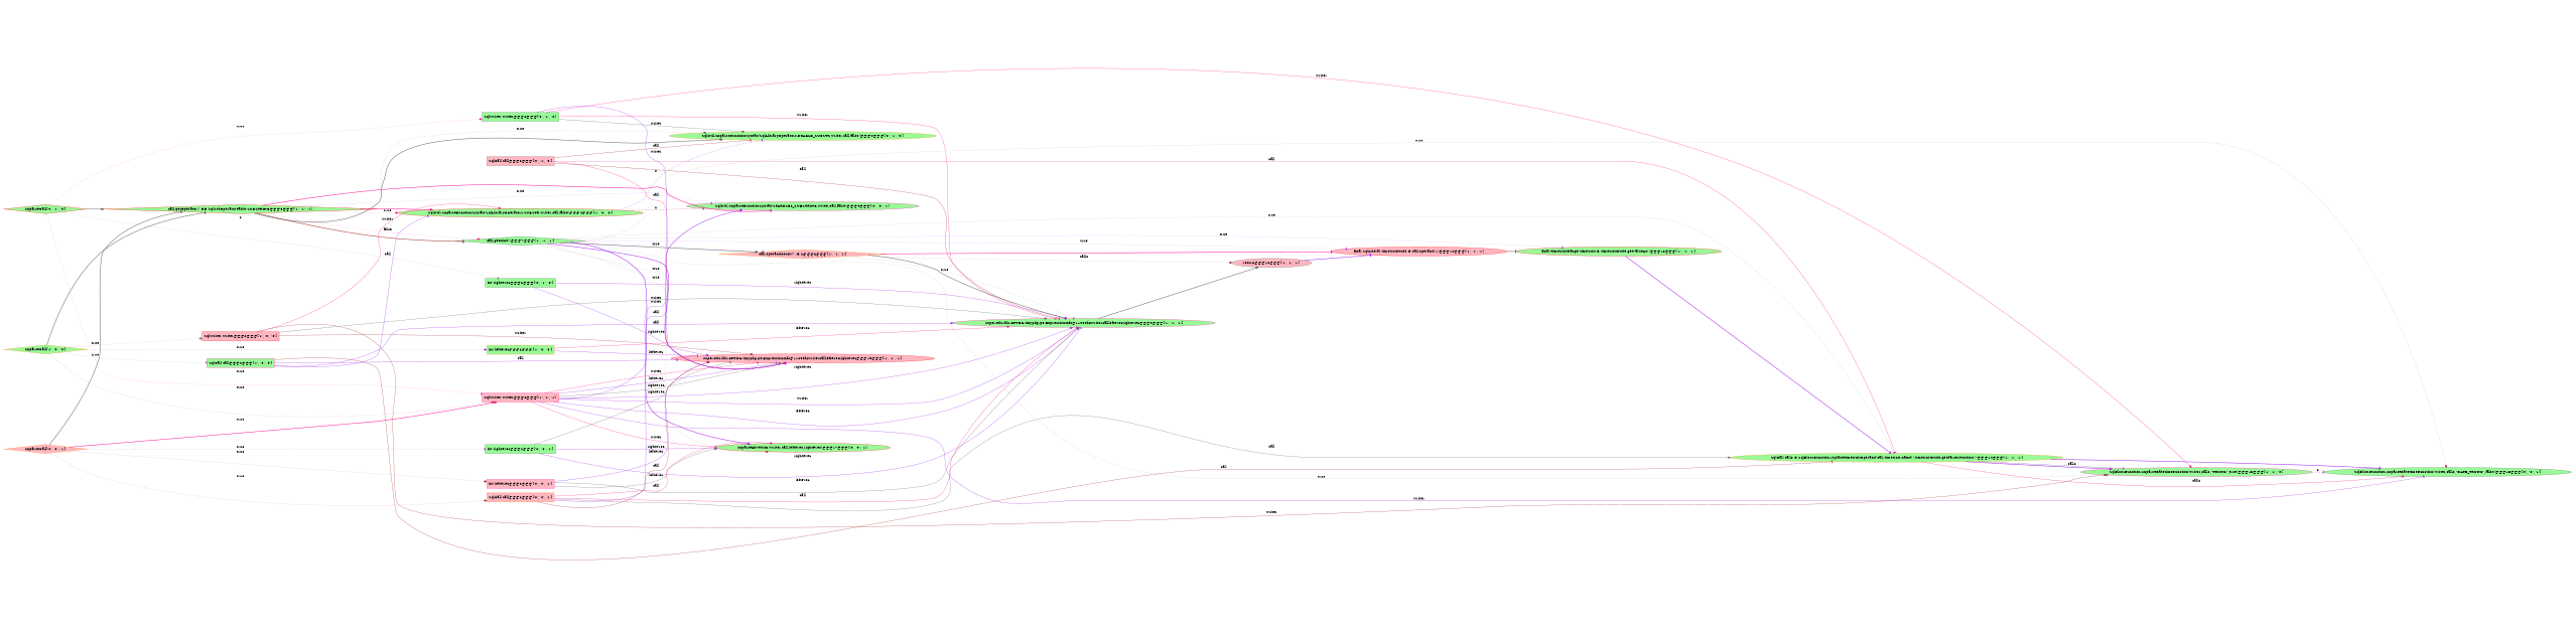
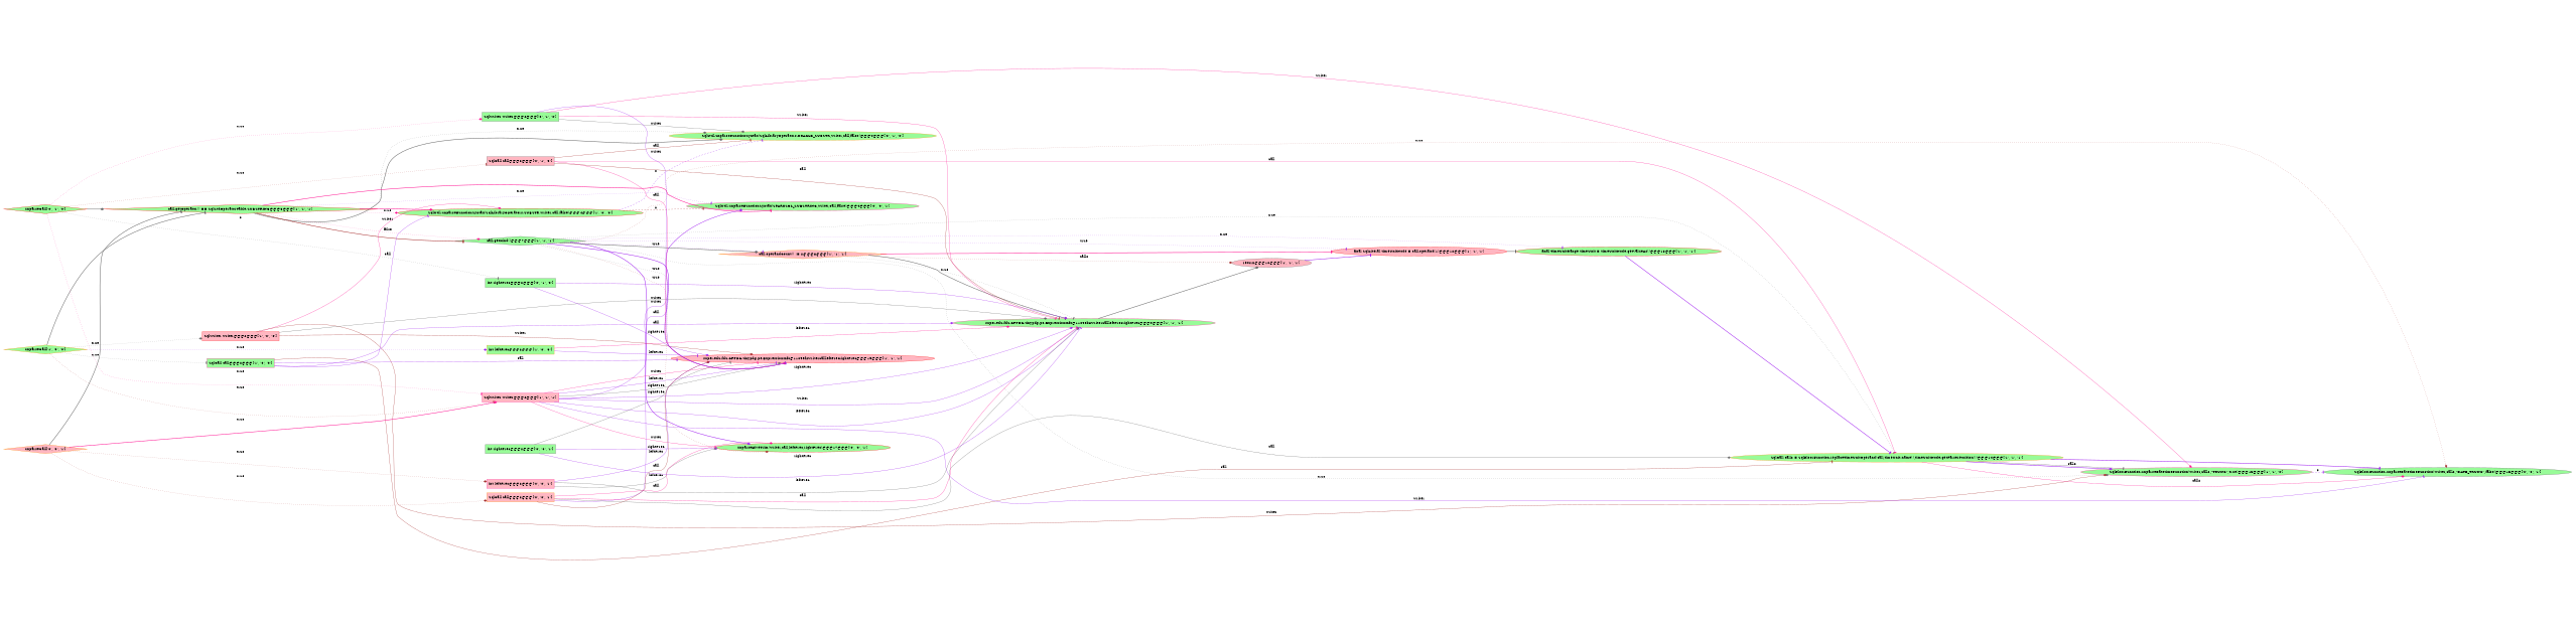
  digraph {
    rankdir=LR
    node [color=red fillcolor=palegreen shape=ellipse style=filled]
    edge [arrowhead=tee color=purple style=solid]
    n1 [color=darkorange label="SqlUtil.unparseFunctionSyntax(SqlLibraryOperators.ORACLE_SUBSTR,writer,call,false)@@@4@@@['0', '1', '0']"]
    n2 [label="call.getOperator() == SqlStdOperatorTable.SUBSTRING@@@3@@@['1', '1', '1']" shape=diamond]
    n3 [color=deeppink label="SqlUtil.unparseFunctionSyntax(SPARKSQL_SUBSTRING,writer,call,false)@@@4@@@['0', '0', '1']"]
    n4 [label="SqlUtil.unparseFunctionSyntax(SqlLibraryOperators.SUBSTR,writer,call,false)@@@4@@@['1', '0', '0']"]
    n5 [color=gray40 label="call.getKind()@@@7@@@['1', '1', '1']" shape=diamond]
    n6 [color=deeppink label="SqlFloorFunction.unparseDatetimeFunction(writer,call2,\"TRUNC\",true)@@@15@@@['1', '1', '0']"]
    n7 [fillcolor=lightpink label="super.edu.fdu.CPPDG.tinypdg.pe.ExpressionInfo@1109ef2writercallleftPrecrightPrec@@@19@@@['1', '1', '1']"]
    n8 [fillcolor=lightpink label="final SqlLiteral timeUnitNode = call.operand(1)@@@12@@@['1', '1', '1']"]
    n9 [label="final TimeUnitRange timeUnit = timeUnitNode.getValueAs()@@@13@@@['1', '1', '1']"]
    n10 [label="unparseHiveTrim(writer,call,leftPrec,rightPrec)@@@17@@@['0', '0', '1']"]
    n11 [color=darkorange label="SqlCall call2 = SqlFloorFunction.replaceTimeUnitOperand(call,timeUnit.name(),timeUnitNode.getParserPosition())@@@14@@@['1', '1', '1']"]
    n12 [color=gray40 label="SqlFloorFunction.unparseDatetimeFunction(writer,call2,\"DATE_TRUNC\",false)@@@15@@@['0', '0', '1']"]
    n13 [color=darkorange fillcolor=lightpink label="call.operandCount() != 2@@@8@@@['1', '1', '1']" shape=diamond]
    n14 [fillcolor=lightpink label="SqlWriter writer@@@2@@@['1', '0', '0']" shape=box]
    n15 [color=deeppink label="super.edu.fdu.CPPDG.tinypdg.pe.ExpressionInfo@1109eb8writercallleftPrecrightPrec@@@9@@@['1', '1', '1']"]
    n16 [color=gray40 fillcolor=lightpink label="return@@@10@@@['1', '1', '1']"]
    n17 [color=darkorange label="int leftPrec@@@2@@@['1', '0', '0']" shape=box]
    n18 [color=darkorange label="unparseCall['1', '0', '0']" shape=diamond]
    n19 [color=deeppink label="SqlCall call@@@2@@@['1', '0', '0']" shape=box]
    n20 [color=deeppink fillcolor=lightpink label="SqlWriter writer@@@2@@@['1', '1', '1']" shape=box]
    n21 [color=deeppink fillcolor=lightpink label="int leftPrec@@@2@@@['0', '0', '1']" shape=box]
    n22 [color=darkorange fillcolor=lightpink label="SqlCall call@@@2@@@['0', '0', '1']" shape=box]
    n23 [color=darkorange fillcolor=lightpink label="unparseCall['0', '0', '1']" shape=diamond]
    n24 [color=gray40 label="int rightPrec@@@2@@@['0', '0', '1']" shape=box]
    n25 [label="unparseCall['0', '1', '0']" shape=diamond]
    n26 [color=gray40 fillcolor=lightpink label="SqlCall call@@@2@@@['0', '1', '0']" shape=box]
    n27 [color=gray40 label="int rightPrec@@@2@@@['0', '1', '0']" shape=box]
    n28 [color=gray40 label="SqlWriter writer@@@2@@@['0', '1', '0']" shape=box]
    n2 -> n1 [arrowhead=diamond color=gray40 style=bold]
    n2 -> n1 [arrowhead=diamond color=gray40 label=true style=dotted]
    n2 -> n3 [label=true style=dotted]
    n2 -> n3 [color=deeppink style=bold]
    n2 -> n4 [arrowhead=diamond color=deeppink label=true style=dotted]
    n2 -> n4 [arrowhead=diamond color=deeppink style=bold]
    n2 -> n5 [color=brown style=bold]
    n2 -> n5 [arrowhead=diamond color=deeppink label=false style=dotted]
    n4 -> n1 [label=0 style=dashed]
    n4 -> n3 [color=brown label=0 style=dashed]
    n5 -> n6 [arrowhead=diamond color=gray40 label=true style=dotted]
    n5 -> n7 [arrowhead=diamond style=bold]
    n5 -> n7 [color=gray40 label=true style=dotted]
    n5 -> n8 [label=true style=dotted]
    n5 -> n9 [label=true style=dotted]
    n5 -> n10 [arrowhead=diamond color=brown label=true style=dotted]
    n5 -> n10 [arrowhead=diamond style=bold]
    n5 -> n11 [color=gray40 label=true style=dotted]
    n5 -> n12 [arrowhead=diamond color=brown label=true style=dotted]
    n5 -> n13 [arrowhead=diamond color=gray40 style=bold]
    n5 -> n13 [label=true style=dotted]
    n6 -> n12 [label=0 style=dashed]
    n8 -> n9 [color=gray40 style=bold]
    n9 -> n11 [style=bold]
    n11 -> n6 [color=gray40 label=call2]
    n11 -> n6 [arrowhead=diamond style=bold]
    n11 -> n12 [arrowhead=diamond color=deeppink label=call2]
    n11 -> n12 [style=bold]
    n13 -> n8 [color=deeppink style=bold]
    n13 -> n15 [color=gray40 label=true style=dotted]
    n13 -> n15 [color=gray40 style=bold]
    n13 -> n16 [arrowhead=diamond color=brown label=call2 style=dotted]
    n14 -> n4 [arrowhead=diamond color=deeppink label=writer]
    n14 -> n6 [arrowhead=diamond color=brown label=writer]
    n14 -> n7 [arrowhead=diamond color=brown label=writer]
    n14 -> n15 [arrowhead=diamond color=gray40 label=writer]
    n15 -> n16 [arrowhead=diamond color=gray40 style=bold]
    n16 -> n8 [style=bold]
    n17 -> n7 [label=leftPrec]
    n17 -> n15 [arrowhead=diamond color=deeppink label=leftPrec]
    n18 -> n2 [color=gray40 style=bold]
    n18 -> n14 [arrowhead=diamond color=gray40 label=true style=dotted]
    n18 -> n17 [arrowhead=diamond label=true style=dotted]
    n18 -> n19 [color=gray40 label=true style=dotted]
-   n18 -> n20 [arrowhead=diamond color=brown label=true style=dotted]
+   n18 -> n20 [color=brown label=true style=dotted]
    n19 -> n4 [label=call]
    n19 -> n7 [label=call]
    n19 -> n11 [color=brown label=call]
    n19 -> n15 [arrowhead=diamond label=call]
    n20 -> n3 [arrowhead=diamond label=writer]
    n20 -> n7 [color=deeppink label=writer]
    n20 -> n7 [label=leftPrec]
    n20 -> n7 [arrowhead=diamond color=gray40 label=rightPrec]
    n20 -> n10 [color=deeppink label=writer]
    n20 -> n12 [label=writer]
    n20 -> n15 [arrowhead=diamond label=leftPrec]
    n20 -> n15 [arrowhead=diamond label=rightPrec]
    n20 -> n15 [label=writer]
    n21 -> n7 [arrowhead=diamond label=leftPrec]
    n21 -> n10 [arrowhead=diamond color=gray40 label=leftPrec]
    n21 -> n15 [arrowhead=diamond color=gray40 label=leftPrec]
    n22 -> n3 [label=call]
    n22 -> n7 [arrowhead=diamond color=brown label=call]
    n22 -> n10 [arrowhead=diamond color=deeppink label=call]
    n22 -> n11 [arrowhead=diamond color=gray40 label=call]
    n22 -> n15 [color=deeppink label=call]
    n23 -> n2 [color=gray40 style=bold]
    n23 -> n20 [arrowhead=diamond color=deeppink label=true style=bold]
    n23 -> n21 [arrowhead=diamond color=brown label=true style=dotted]
    n23 -> n22 [arrowhead=diamond color=brown label=true style=dotted]
-   n23 -> n24 [label=true style=dotted]
    n24 -> n7 [color=gray40 label=rightPrec]
    n24 -> n10 [label=rightPrec]
    n24 -> n15 [label=rightPrec]
    n25 -> n2 [arrowhead=diamond color=gray40 style=bold]
    n25 -> n20 [color=deeppink label=true style=dotted]
+   n25 -> n26 [color=brown label=true style=dotted]
    n25 -> n27 [color=gray40 label=0 style=dotted]
    n25 -> n28 [arrowhead=diamond color=deeppink label=true style=dotted]
    n26 -> n1 [color=brown label=call]
    n26 -> n7 [arrowhead=diamond color=deeppink label=call]
    n26 -> n11 [color=deeppink label=call]
    n26 -> n15 [color=brown label=call]
    n27 -> n7 [arrowhead=diamond label=rightPrec]
    n27 -> n15 [arrowhead=diamond label=rightPrec]
    n28 -> n1 [arrowhead=diamond color=gray40 label=writer]
    n28 -> n6 [arrowhead=diamond color=deeppink label=writer]
    n28 -> n7 [label=writer]
    n28 -> n15 [color=deeppink label=writer]
  }
